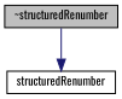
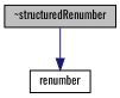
  digraph {
    rankdir=TB
    fontname=Oswald
    node [color=black fontname=Oswald fontsize=10 shape=record]
    n1 [fillcolor=grey75 fontcolor=black height=0.2 label="~structuredRenumber" style=filled width=0.4]
-   n2 [height=0.2 label=structuredRenumber width=0.4]
+   n2 [height=0.2 label=renumber width=0.4]
    n1 -> n2 [color=midnightblue fontname=Oswald fontsize=10 labelfontname=Helvetica labelfontsize=10 style=solid]
  }
